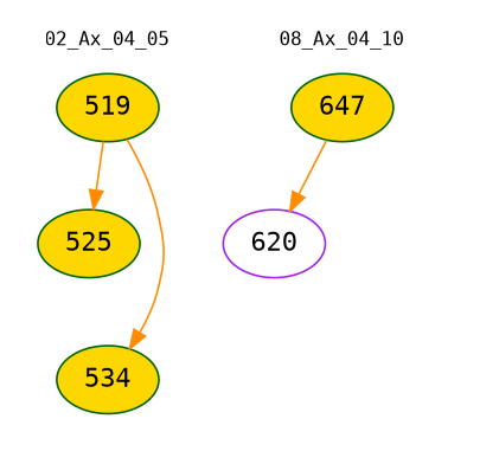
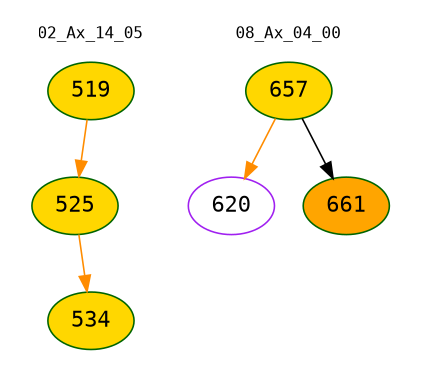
  digraph {
    fontname="DejaVu Sans Mono"
    node [color=darkgreen fillcolor=gold fontname="DejaVu Sans Mono" style=filled]
    edge [color=darkorange fontname="DejaVu Sans Mono"]
    n1 [label=519]
    n2 [label=525]
    n3 [label=534]
-   n4 [label=647]
+   n4 [label=657]
    n5 [color=purple fillcolor=white label=620]
+   n6 [fillcolor=orange label=661]
    subgraph cluster_1 {
      color=white
      fontsize=10
-     label="02_Ax_04_05"
+     label="02_Ax_14_05"
      n1
      n2
      n3
    }
    subgraph cluster_2 {
      color=white
      fontsize=10
-     label="08_Ax_04_10"
+     label="08_Ax_04_00"
      n4
      n5
+     n6
    }
    n1 -> n2
-   n1 -> n3
+   n2 -> n3
    n4 -> n5
+   n4 -> n6 [color=black]
  }
